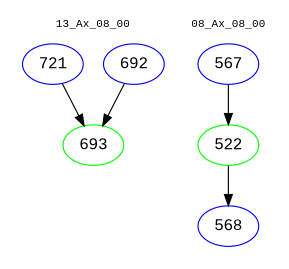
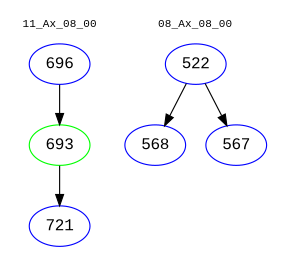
  digraph {
    fontname="Liberation Mono"
    node [color=blue fontname="Liberation Mono"]
    edge [color=black fontname="Liberation Mono"]
-   n1 [label=692]
+   n1 [label=696]
    n2 [color=green label=693]
    n3 [label=721]
    n4 [label=568]
-   n5 [color=green label=522]
+   n5 [label=522]
    n6 [label=567]
    subgraph cluster_1 {
      color=white
      fontsize=10
-     label="13_Ax_08_00"
+     label="11_Ax_08_00"
      n1
      n2
      n3
    }
    subgraph cluster_2 {
      color=white
      fontsize=10
      label="08_Ax_08_00"
      n4
      n5
      n6
    }
    n1 -> n2
-   n3 -> n2
+   n2 -> n3
    n5 -> n4
-   n6 -> n5
+   n5 -> n6
  }
